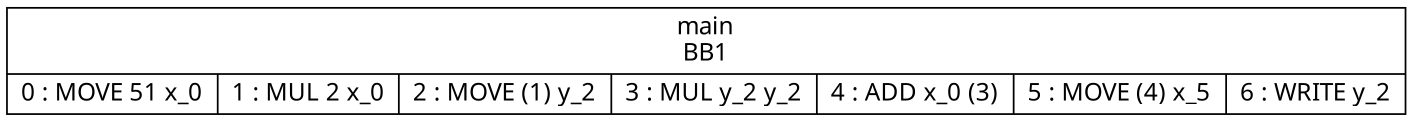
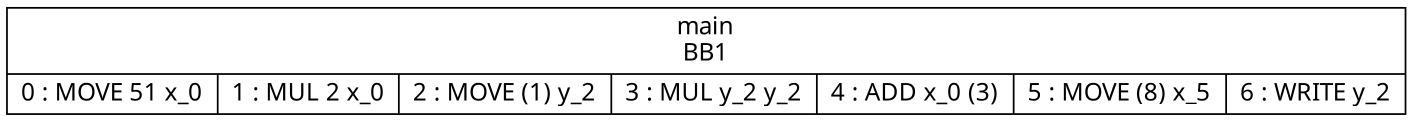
  digraph {
    rankdir=LR
    fontname="Noto Sans"
-   n1 [label="<b>main\nBB1|{0 : MOVE 51 x_0 |1 : MUL 2 x_0 |2 : MOVE (1) y_2 |3 : MUL y_2 y_2 |4 : ADD x_0 (3) |5 : MOVE (4) x_5 |6 : WRITE y_2 }" shape=record fontname="Noto Sans"]
+   n1 [label="<b>main\nBB1|{0 : MOVE 51 x_0 |1 : MUL 2 x_0 |2 : MOVE (1) y_2 |3 : MUL y_2 y_2 |4 : ADD x_0 (3) |5 : MOVE (8) x_5 |6 : WRITE y_2 }" shape=record fontname="Noto Sans"]
  }
